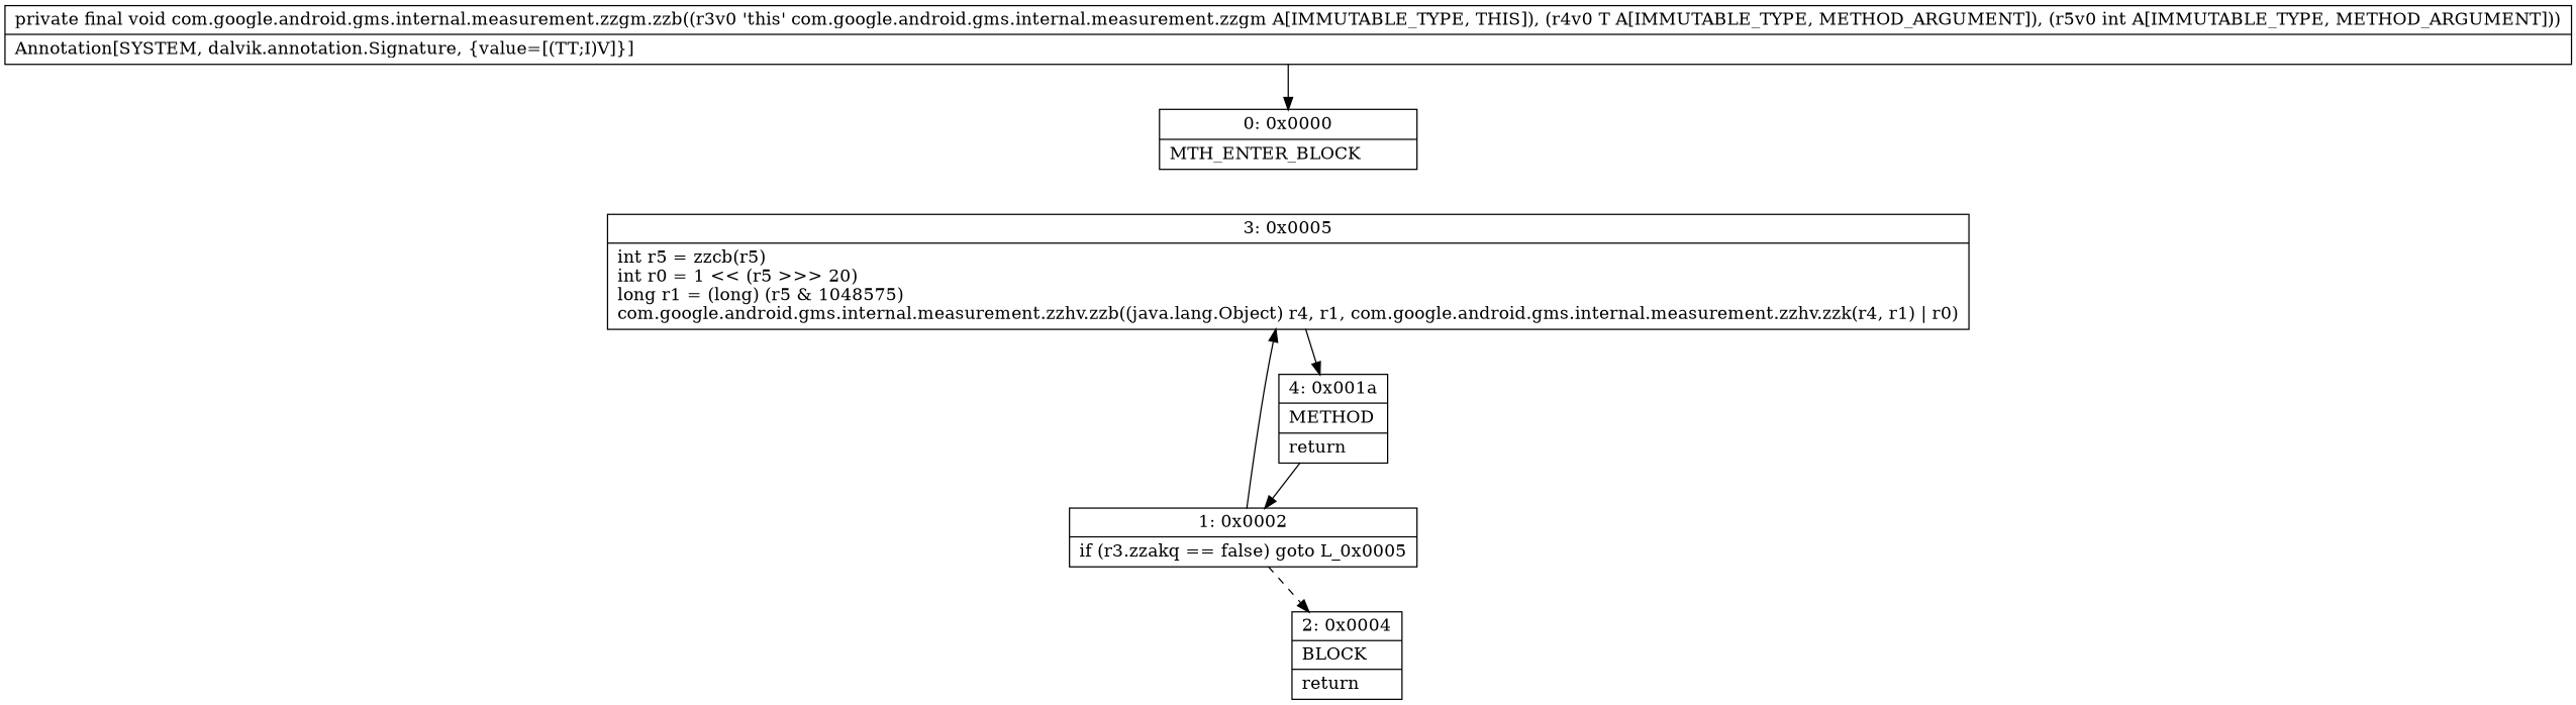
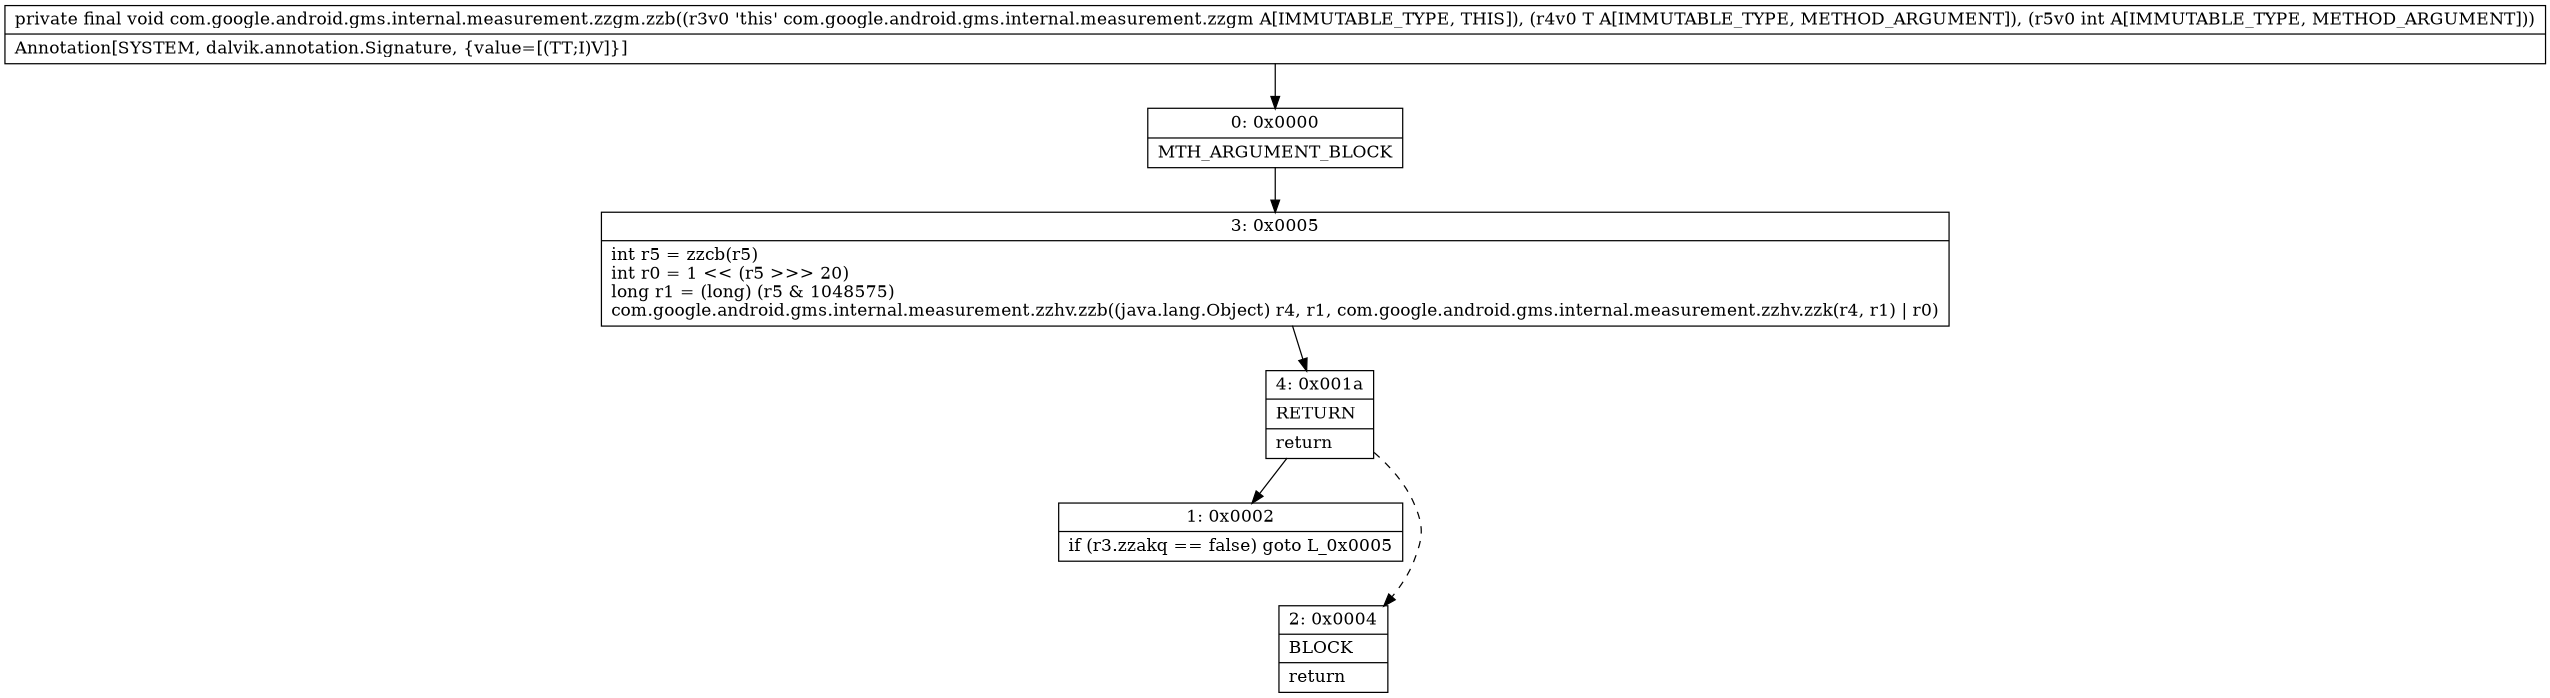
  digraph {
    node [shape=record]
-   n1 [label="{0\:\ 0x0000|MTH_ENTER_BLOCK\l}"]
+   n1 [label="{0\:\ 0x0000|MTH_ARGUMENT_BLOCK\l}"]
    n2 [label="{1\:\ 0x0002|if (r3.zzakq == false) goto L_0x0005\l}"]
    n3 [label="{2\:\ 0x0004|BLOCK\l|return\l}"]
    n4 [label="{3\:\ 0x0005|int r5 = zzcb(r5)\lint r0 = 1 \<\< (r5 \>\>\> 20)\llong r1 = (long) (r5 & 1048575)\lcom.google.android.gms.internal.measurement.zzhv.zzb((java.lang.Object) r4, r1, com.google.android.gms.internal.measurement.zzhv.zzk(r4, r1) \| r0)\l}"]
-   n5 [label="{4\:\ 0x001a|METHOD\l|return\l}"]
+   n5 [label="{4\:\ 0x001a|RETURN\l|return\l}"]
    n6 [label="{private final void com.google.android.gms.internal.measurement.zzgm.zzb((r3v0 'this' com.google.android.gms.internal.measurement.zzgm A[IMMUTABLE_TYPE, THIS]), (r4v0 T A[IMMUTABLE_TYPE, METHOD_ARGUMENT]), (r5v0 int A[IMMUTABLE_TYPE, METHOD_ARGUMENT]))  | Annotation[SYSTEM, dalvik.annotation.Signature, \{value=[(TT;I)V]\}]\l}"]
-   n2 -> n3 [style=dashed]
-   n2 -> n4
+   n5 -> n3 [style=dashed]
+   n1 -> n4
    n4 -> n5
    n5 -> n2
    n6 -> n1
  }
